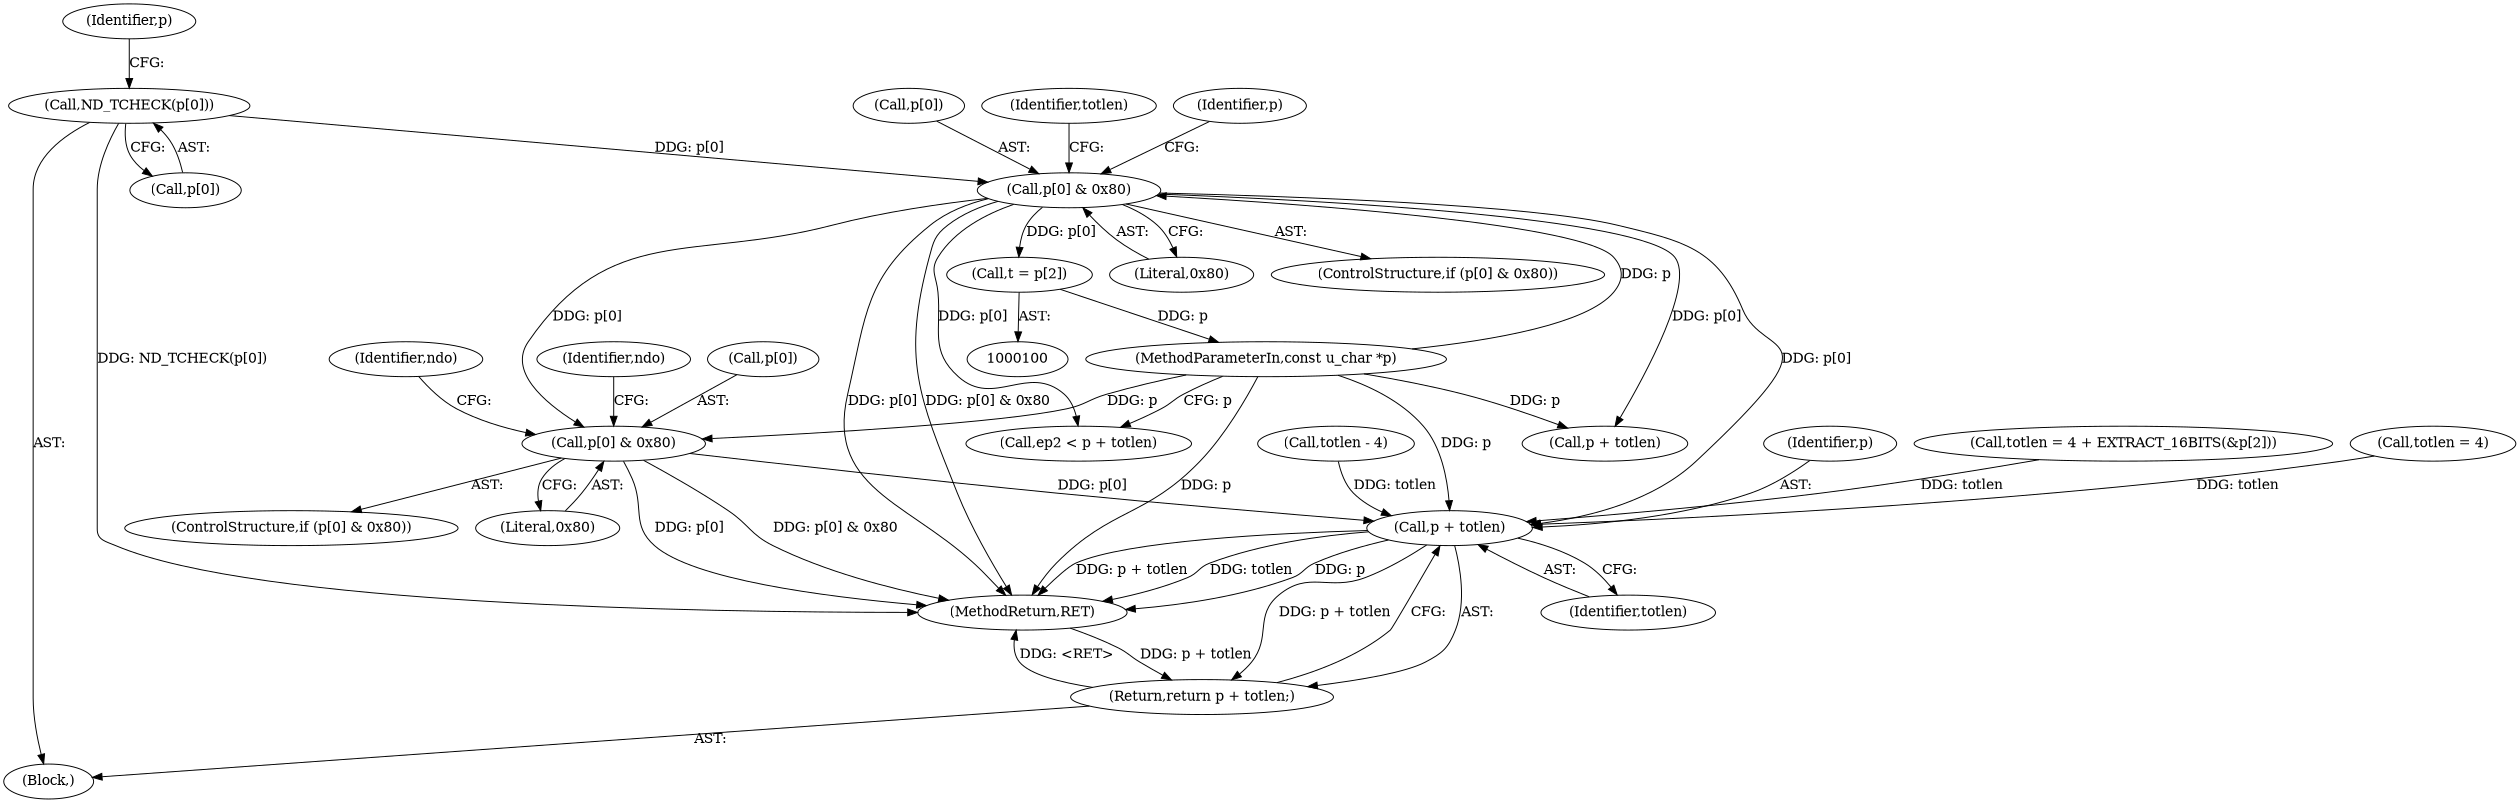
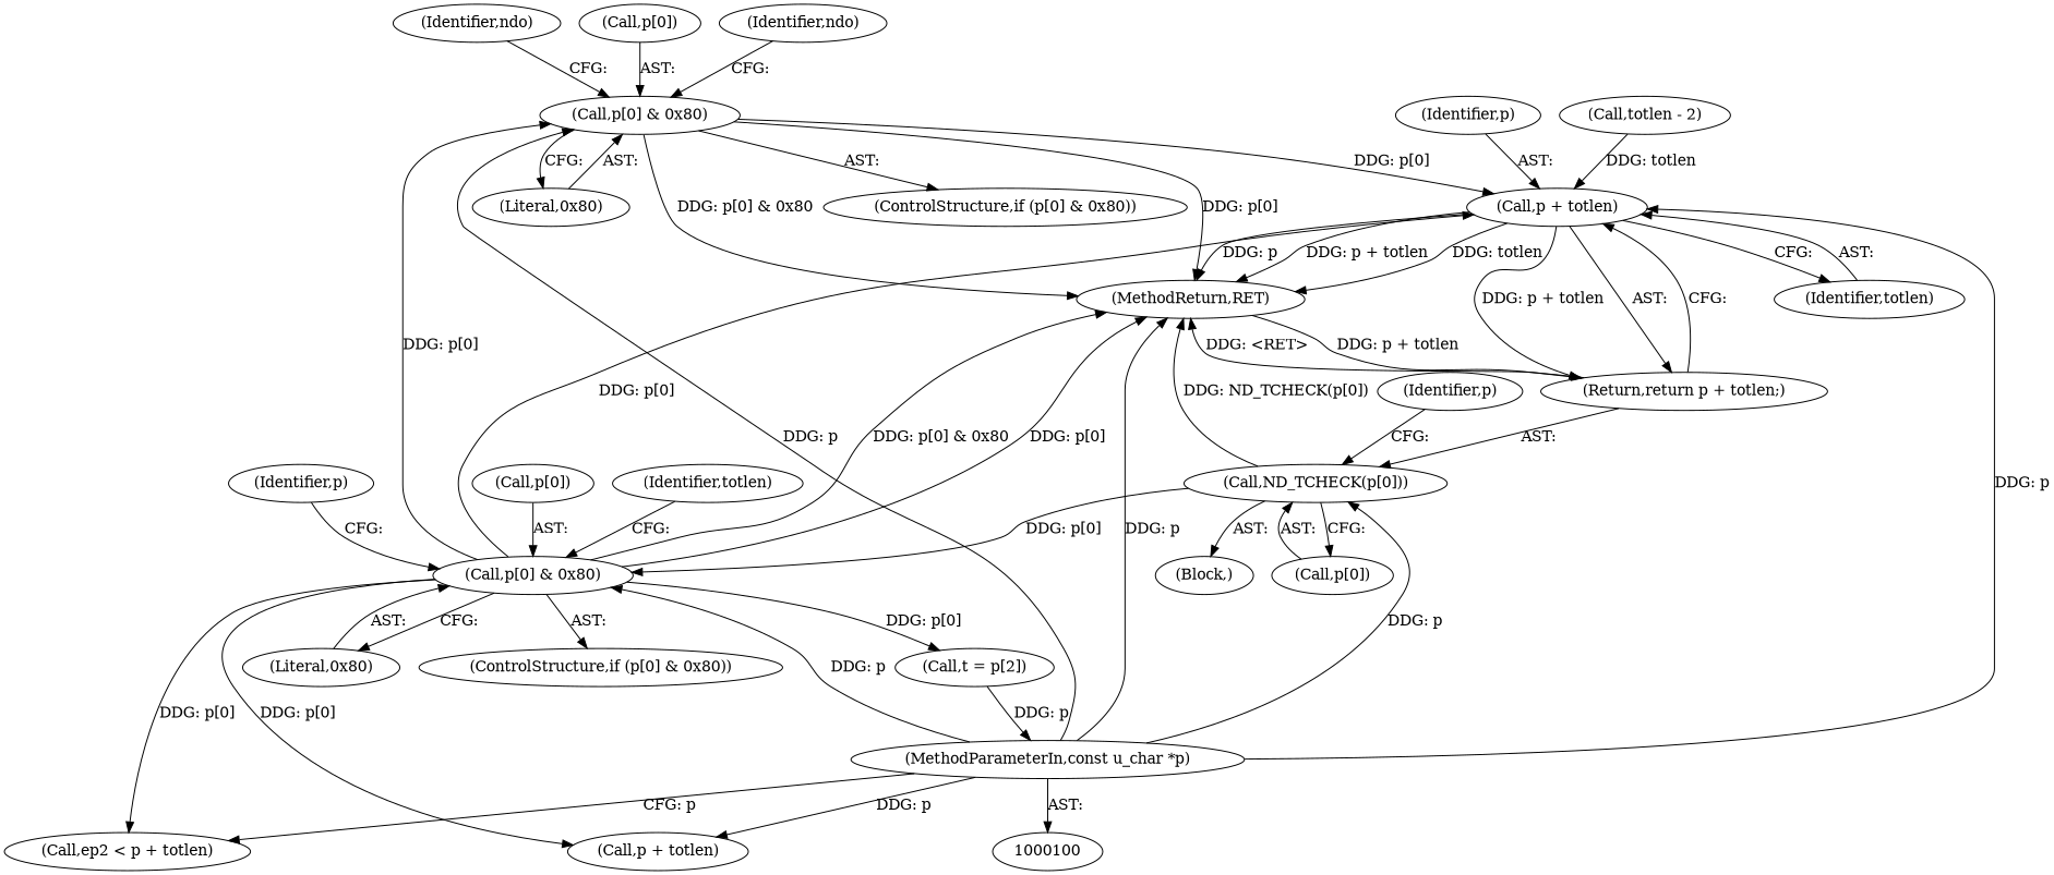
  digraph {
    n1 [label="(Call,p[0] & 0x80)"]
    n2 [label="(Call,p + totlen)"]
    n3 [label="(ControlStructure,if (p[0] & 0x80))"]
    n4 [label="(MethodReturn,RET)"]
    n5 [label="(Literal,0x80)"]
    n6 [label="(Return,return p + totlen;)"]
    n7 [label="(Identifier,totlen)"]
    n8 [label="(Call,p[0] & 0x80)"]
    n9 [label="(Call,t = p[2])"]
    n10 [label="(Call,ep2 < p + totlen)"]
    n11 [label="(Literal,0x80)"]
    n12 [label="(ControlStructure,if (p[0] & 0x80))"]
    n13 [label="(Call,p + totlen)"]
    n14 [label="(MethodParameterIn,const u_char *p)"]
    n15 [label="(Call,ND_TCHECK(p[0]))"]
    n16 [label="(Call,p[0])"]
    n17 [label="(Block,)"]
    1000100
    n19 [label="(Call,p[0])"]
    n20 [label="(Identifier,ndo)"]
    n21 [label="(Call,p[0])"]
    n22 [label="(Identifier,p)"]
    n23 [label="(Identifier,p)"]
-   n24 [label="(Call,totlen = 4 + EXTRACT_16BITS(&p[2]))"]
    n25 [label="(Identifier,totlen)"]
    n26 [label="(Identifier,ndo)"]
    n27 [label="(Identifier,p)"]
-   n28 [label="(Call,totlen = 4)"]
-   n29 [label="(Call,totlen - 4)"]
+   n29 [label="(Call,totlen - 2)"]
    n1 -> n2 [label="DDG: p[0]"]
    n1 -> n3 [label="AST: "]
    n1 -> n4 [label="DDG: p[0] & 0x80"]
    n1 -> n4 [label="DDG: p[0]"]
    n1 -> n5 [label="CFG: "]
    n2 -> n4 [label="DDG: p + totlen"]
    n2 -> n4 [label="DDG: totlen"]
    n2 -> n4 [label="DDG: p"]
    n2 -> n6 [label="AST: "]
    n2 -> n6 [label="DDG: p + totlen"]
    n2 -> n7 [label="CFG: "]
    n4 -> n6 [label="DDG: p + totlen"]
    n5 -> n1 [label="AST: "]
    n6 -> n2 [label="CFG: "]
    n6 -> n4 [label="DDG: <RET>"]
-   n6 -> n17 [label="AST: "]
+   n6 -> n15 [label="AST: "]
    n7 -> n2 [label="AST: "]
    n8 -> n1 [label="DDG: p[0]"]
    n8 -> n2 [label="DDG: p[0]"]
    n8 -> n4 [label="DDG: p[0] & 0x80"]
    n8 -> n4 [label="DDG: p[0]"]
    n8 -> n9 [label="DDG: p[0]"]
    n8 -> n10 [label="DDG: p[0]"]
    n8 -> n11 [label="CFG: "]
    n8 -> n12 [label="AST: "]
    n8 -> n13 [label="DDG: p[0]"]
    n9 -> n14 [label="DDG: p"]
    n11 -> n8 [label="AST: "]
    n14 -> n1 [label="DDG: p"]
    n14 -> n2 [label="DDG: p"]
    n14 -> n4 [label="DDG: p"]
    n14 -> n8 [label="DDG: p"]
    n14 -> n10 [label="CFG: p"]
    n14 -> n13 [label="DDG: p"]
-   n9 -> 1000100 [label="AST: "]
+   n14 -> n15 [label="DDG: p"]
+   n14 -> 1000100 [label="AST: "]
    n15 -> n4 [label="DDG: ND_TCHECK(p[0])"]
    n15 -> n8 [label="DDG: p[0]"]
    n15 -> n16 [label="CFG: "]
    n15 -> n17 [label="AST: "]
    n16 -> n15 [label="AST: "]
    n19 -> n8 [label="AST: "]
    n20 -> n1 [label="CFG: "]
    n21 -> n1 [label="AST: "]
    n22 -> n15 [label="CFG: "]
    n23 -> n2 [label="AST: "]
-   n24 -> n2 [label="DDG: totlen"]
    n25 -> n8 [label="CFG: "]
    n26 -> n1 [label="CFG: "]
    n27 -> n8 [label="CFG: "]
-   n28 -> n2 [label="DDG: totlen"]
    n29 -> n2 [label="DDG: totlen"]
  }
